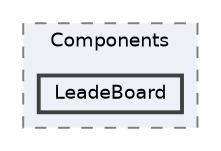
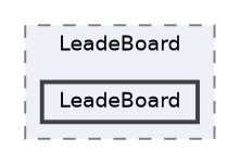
  digraph {
    compound=true
    n1 [color=grey25 fillcolor="#edf0f7" fontname=Helvetica fontsize=10 height=0.2 label=LeadeBoard shape=box style="filled,bold" width=0.4]
    subgraph cluster_1 {
      bgcolor="#edf0f7"
      fontname=Helvetica
      fontsize=10
-     label=Components
+     label=LeadeBoard
      pencolor=grey50
      style="filled,dashed"
      n1
    }
  }
